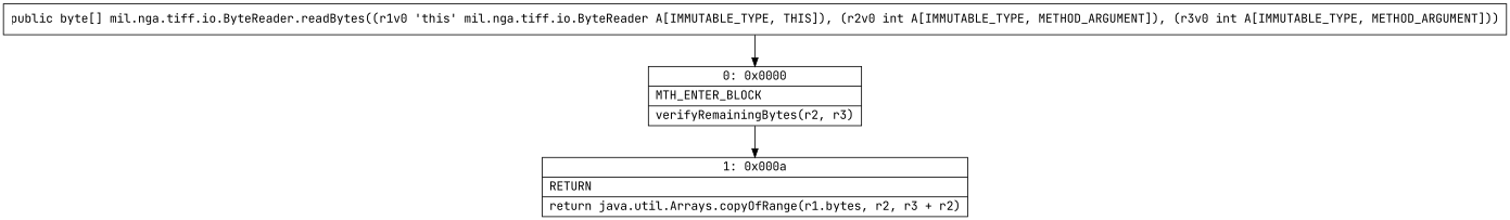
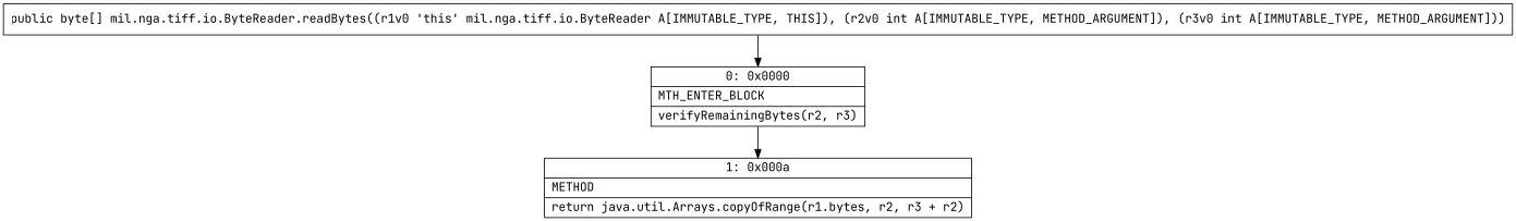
  digraph {
    fontname="JetBrains Mono"
    node [shape=record fontname="JetBrains Mono"]
    edge [fontname="JetBrains Mono"]
    n1 [label="{0\:\ 0x0000|MTH_ENTER_BLOCK\l|verifyRemainingBytes(r2, r3)\l}"]
-   n2 [label="{1\:\ 0x000a|RETURN\l|return java.util.Arrays.copyOfRange(r1.bytes, r2, r3 + r2)\l}"]
+   n2 [label="{1\:\ 0x000a|METHOD\l|return java.util.Arrays.copyOfRange(r1.bytes, r2, r3 + r2)\l}"]
    n3 [label="{public byte[] mil.nga.tiff.io.ByteReader.readBytes((r1v0 'this' mil.nga.tiff.io.ByteReader A[IMMUTABLE_TYPE, THIS]), (r2v0 int A[IMMUTABLE_TYPE, METHOD_ARGUMENT]), (r3v0 int A[IMMUTABLE_TYPE, METHOD_ARGUMENT])) }"]
    n1 -> n2
    n3 -> n1
  }
